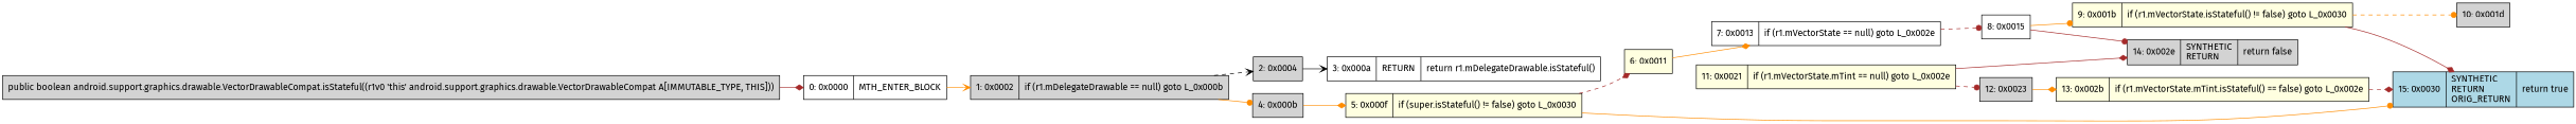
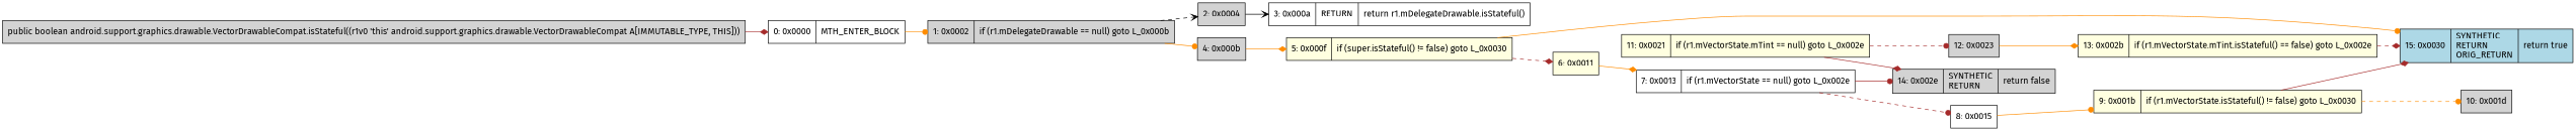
  digraph {
    fontname="Fira Sans"
    rankdir=LR
    node [fillcolor=lightgrey fontname="Fira Sans" shape=record style=filled]
    edge [arrowhead=dot color=darkorange fontname="Fira Sans"]
    n1 [fillcolor=white label="{0\:\ 0x0000|MTH_ENTER_BLOCK\l}"]
    n2 [label="{1\:\ 0x0002|if (r1.mDelegateDrawable == null) goto L_0x000b\l}"]
    n3 [label="{2\:\ 0x0004}"]
    n4 [label="{4\:\ 0x000b}"]
    n5 [fillcolor=white label="{3\:\ 0x000a|RETURN\l|return r1.mDelegateDrawable.isStateful()\l}"]
    n6 [fillcolor=lightyellow label="{5\:\ 0x000f|if (super.isStateful() != false) goto L_0x0030\l}"]
    n7 [fillcolor=lightyellow label="{6\:\ 0x0011}"]
    n8 [fillcolor=lightblue label="{15\:\ 0x0030|SYNTHETIC\lRETURN\lORIG_RETURN\l|return true\l}"]
    n9 [fillcolor=white label="{7\:\ 0x0013|if (r1.mVectorState == null) goto L_0x002e\l}"]
    n10 [fillcolor=white label="{8\:\ 0x0015}"]
    n11 [label="{14\:\ 0x002e|SYNTHETIC\lRETURN\l|return false\l}"]
    n12 [fillcolor=lightyellow label="{9\:\ 0x001b|if (r1.mVectorState.isStateful() != false) goto L_0x0030\l}"]
    n13 [label="{10\:\ 0x001d}"]
    n14 [fillcolor=lightyellow label="{11\:\ 0x0021|if (r1.mVectorState.mTint == null) goto L_0x002e\l}"]
    n15 [label="{12\:\ 0x0023}"]
    n16 [fillcolor=lightyellow label="{13\:\ 0x002b|if (r1.mVectorState.mTint.isStateful() == false) goto L_0x002e\l}"]
    n17 [label="{public boolean android.support.graphics.drawable.VectorDrawableCompat.isStateful((r1v0 'this' android.support.graphics.drawable.VectorDrawableCompat A[IMMUTABLE_TYPE, THIS])) }"]
-   n1 -> n2 [arrowhead=vee]
+   n1 -> n2
    n2 -> n3 [arrowhead=vee color=black style=dashed]
    n2 -> n4
    n3 -> n5 [arrowhead=vee color=black]
    n4 -> n6 [arrowhead=diamond]
    n6 -> n7 [arrowhead=diamond color=brown style=dashed]
    n6 -> n8
    n7 -> n9 [arrowhead=diamond]
    n9 -> n10 [color=brown style=dashed]
-   n10 -> n11 [color=brown]
+   n9 -> n11 [color=brown]
    n10 -> n12
    n12 -> n8 [arrowhead=diamond color=brown]
    n12 -> n13 [style=dashed]
    n14 -> n11 [arrowhead=diamond color=brown]
    n14 -> n15 [color=brown style=dashed]
    n15 -> n16 [arrowhead=diamond]
    n16 -> n8 [arrowhead=diamond color=brown style=dashed]
    n17 -> n1 [arrowhead=diamond color=brown]
  }
